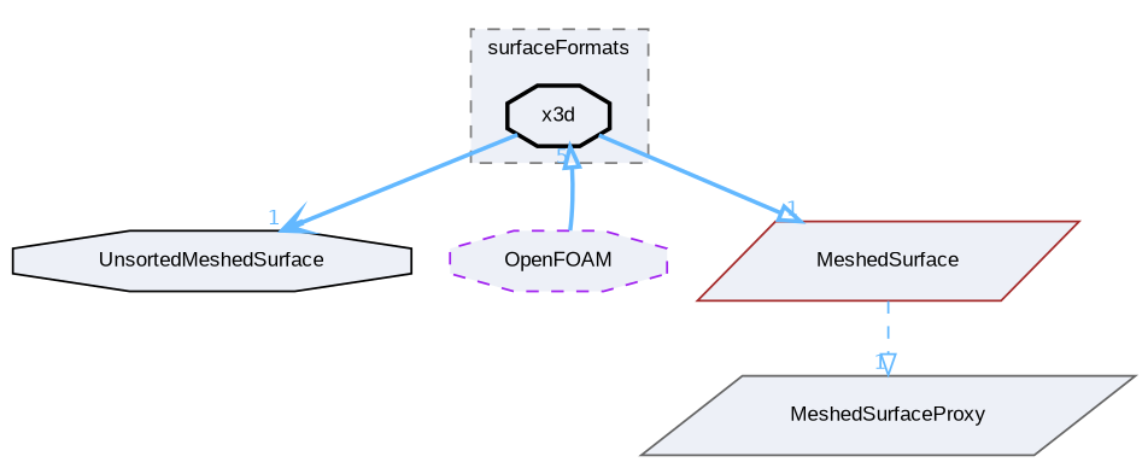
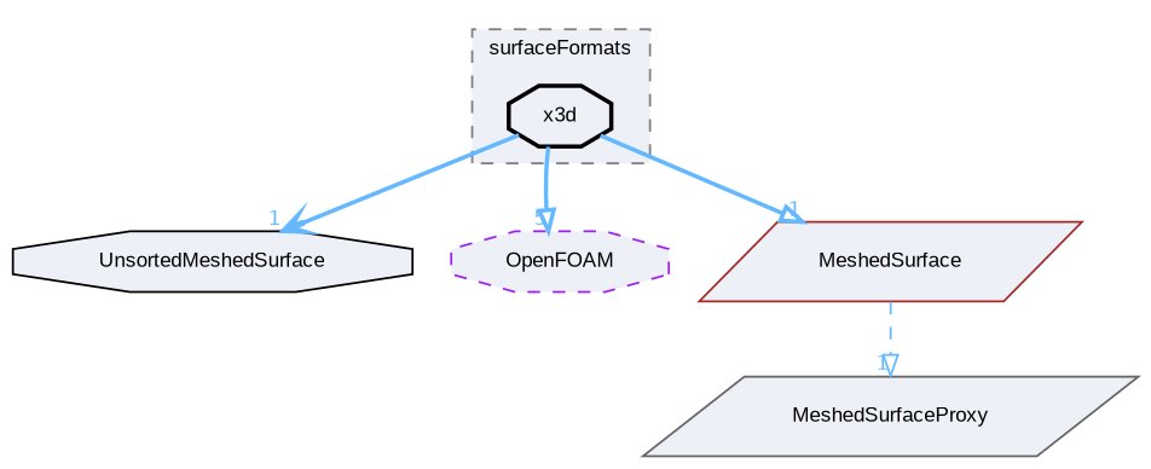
  digraph {
    compound=true
    fontname="Liberation Sans"
    node [color=black fillcolor="#edf0f7" fontname="Liberation Sans" fontsize=10 shape=octagon style=filled]
    edge [arrowhead=onormal color=steelblue1 fontcolor=steelblue1 fontname="Liberation Sans" fontsize=10 headlabel=1 labeldistance=1.5 labelfontname=Helvetica labelfontsize=10 style=bold]
    n1 [height=0.2 label=x3d style="filled,bold" width=0.4]
    n2 [height=0.2 label=UnsortedMeshedSurface width=0.4]
    n3 [color=purple height=0.2 label=OpenFOAM style="filled,dashed" width=0.4]
    n4 [color=brown height=0.2 label=MeshedSurface shape=parallelogram width=0.4]
    n5 [color=gray40 height=0.2 label=MeshedSurfaceProxy shape=parallelogram width=0.4]
    subgraph cluster_1 {
      bgcolor="#edf0f7"
      fontsize=10
      label=surfaceFormats
      pencolor=grey50
      style="filled,dashed"
      n1
    }
    n1 -> n2 [arrowhead=vee]
-   n3 -> n1 [headlabel=5]
+   n1 -> n3 [headlabel=5]
    n1 -> n4
    n4 -> n5 [style=dashed]
  }
